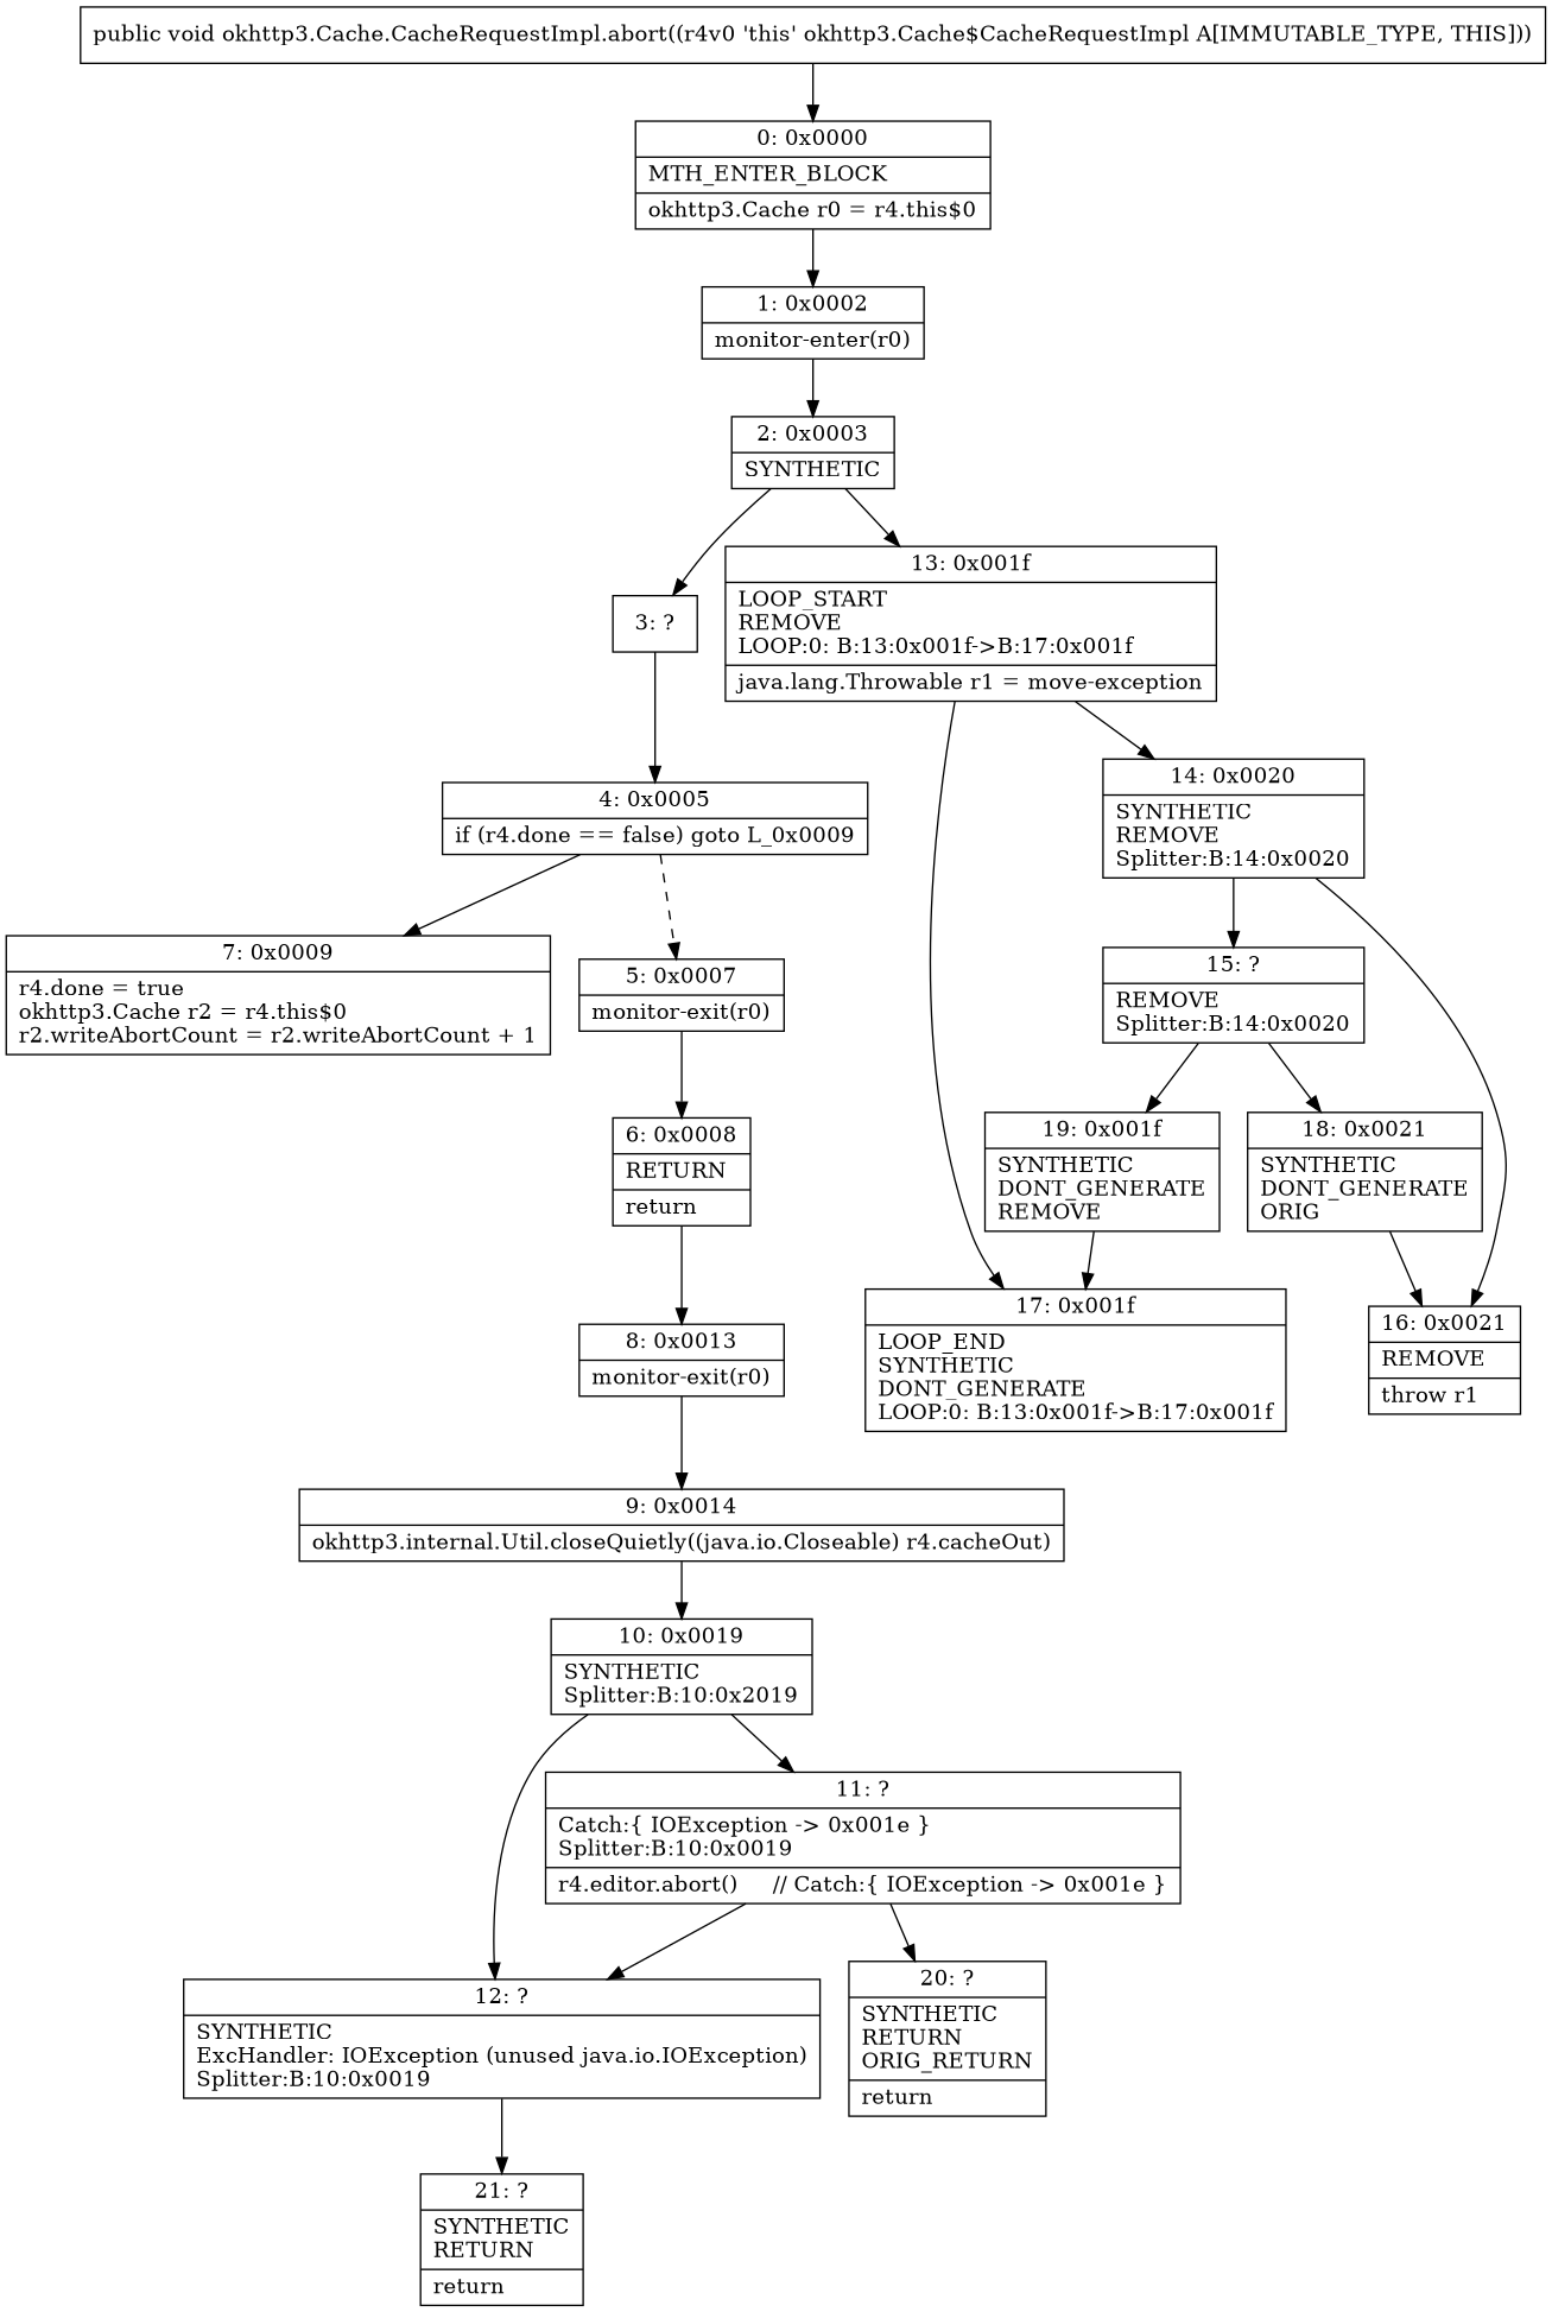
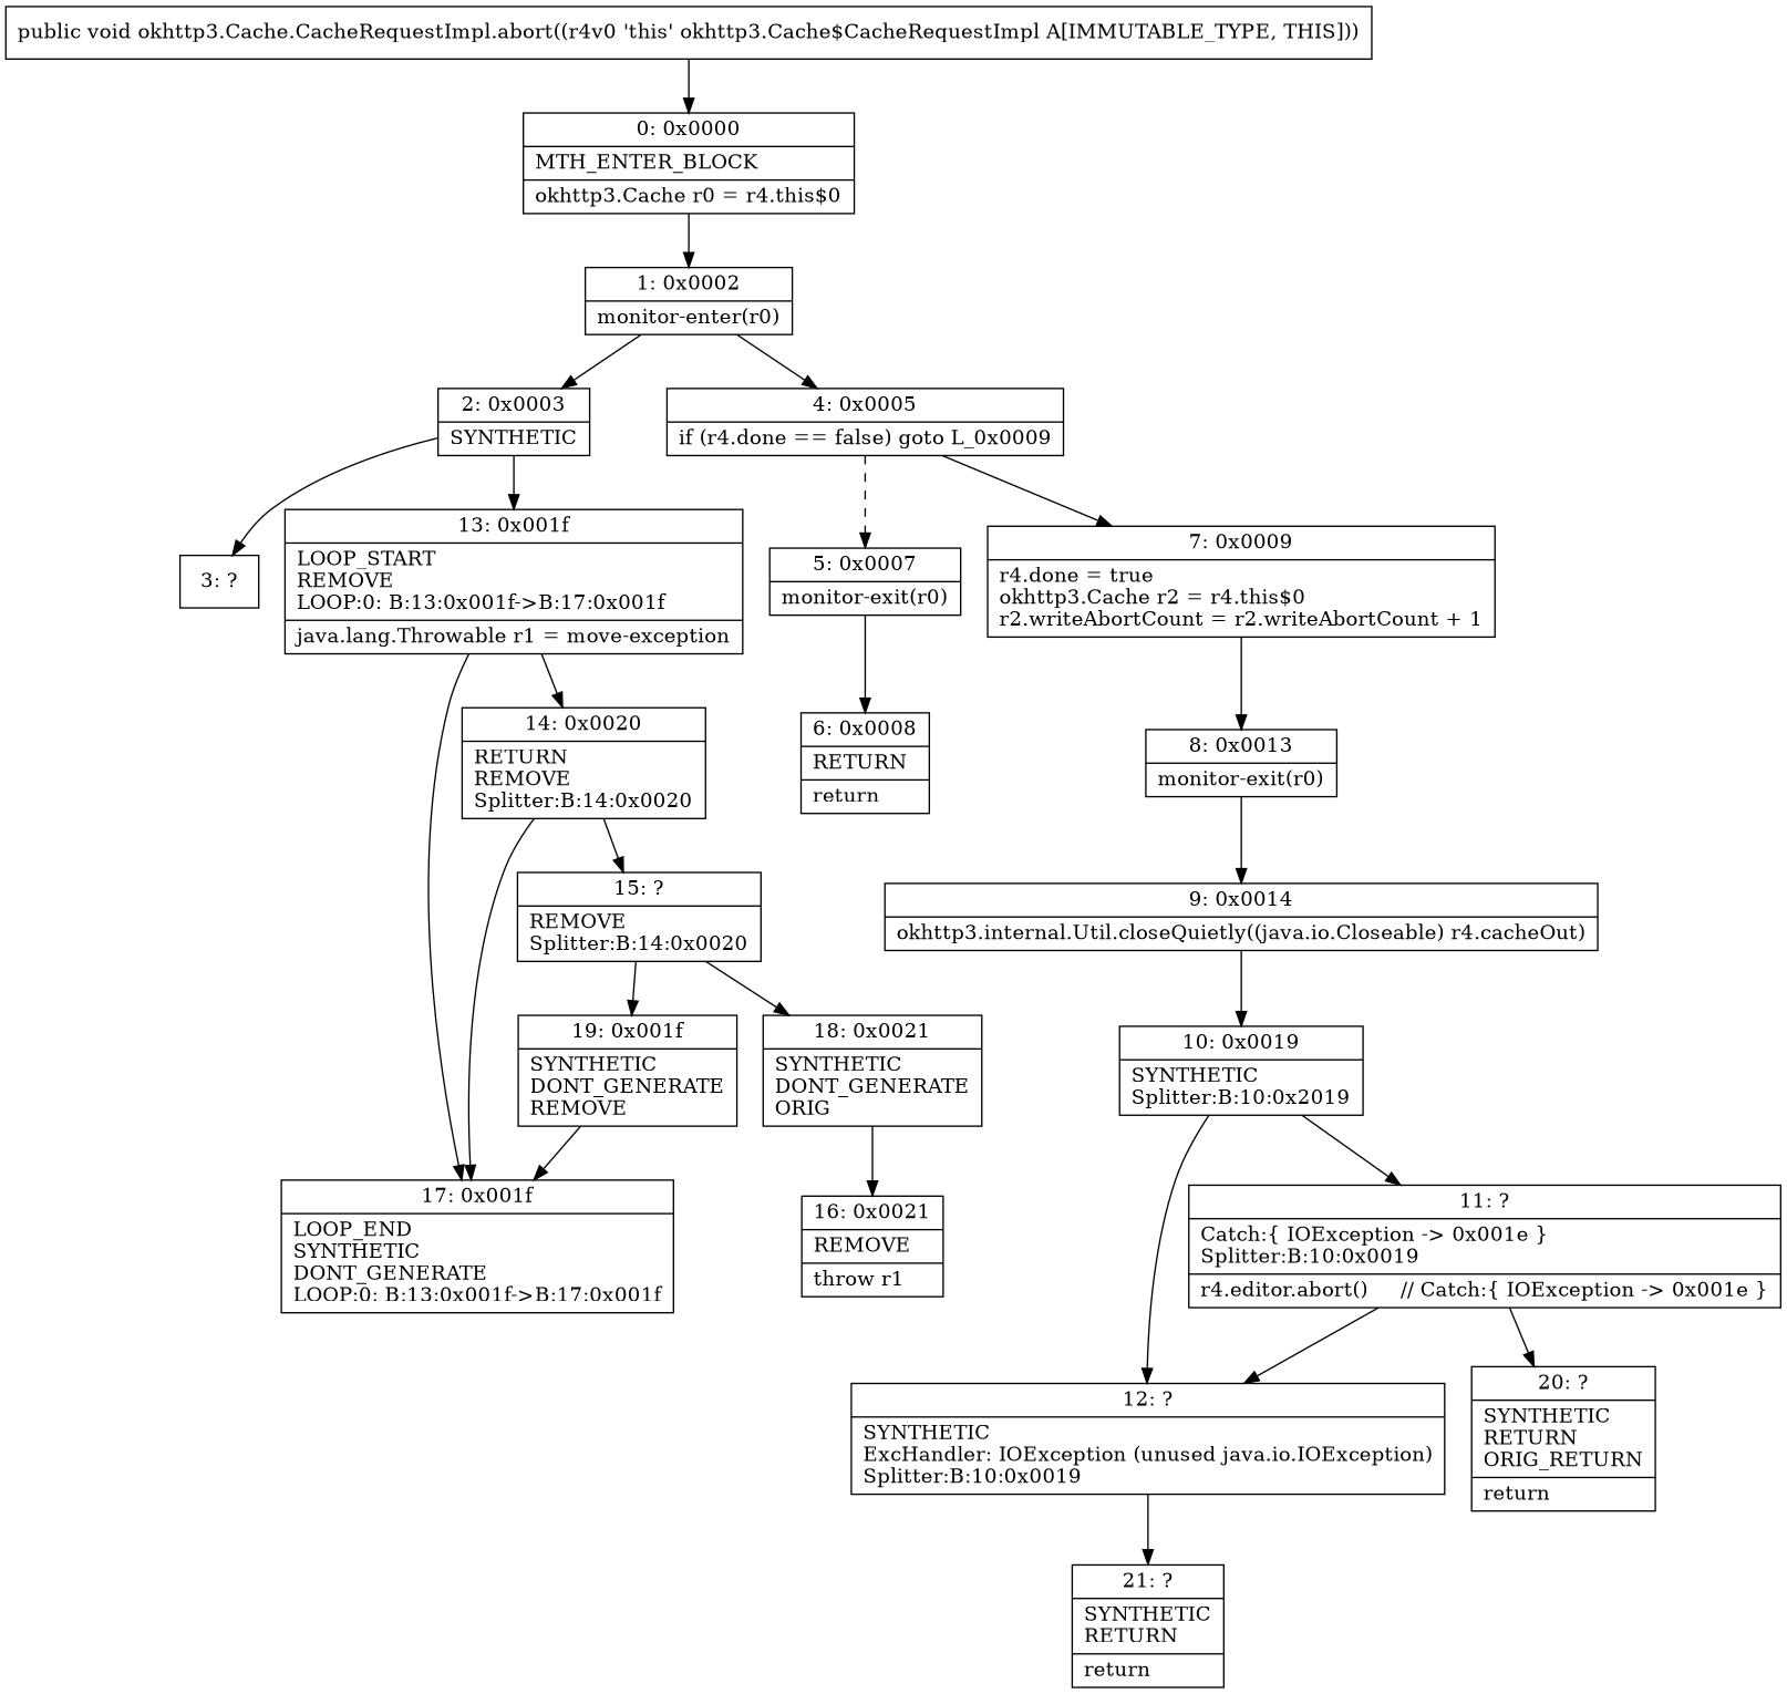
  digraph {
    node [shape=record]
    n1 [label="{0\:\ 0x0000|MTH_ENTER_BLOCK\l|okhttp3.Cache r0 = r4.this$0\l}"]
    n2 [label="{1\:\ 0x0002|monitor\-enter(r0)\l}"]
    n3 [label="{2\:\ 0x0003|SYNTHETIC\l}"]
    n4 [label="{3\:\ ?}"]
    n5 [label="{13\:\ 0x001f|LOOP_START\lREMOVE\lLOOP:0: B:13:0x001f\-\>B:17:0x001f\l|java.lang.Throwable r1 = move\-exception\l}"]
    n6 [label="{4\:\ 0x0005|if (r4.done == false) goto L_0x0009\l}"]
-   n7 [label="{14\:\ 0x0020|SYNTHETIC\lREMOVE\lSplitter:B:14:0x0020\l}"]
+   n7 [label="{14\:\ 0x0020|RETURN\lREMOVE\lSplitter:B:14:0x0020\l}"]
    n8 [label="{17\:\ 0x001f|LOOP_END\lSYNTHETIC\lDONT_GENERATE\lLOOP:0: B:13:0x001f\-\>B:17:0x001f\l}"]
    n9 [label="{5\:\ 0x0007|monitor\-exit(r0)\l}"]
    n10 [label="{7\:\ 0x0009|r4.done = true\lokhttp3.Cache r2 = r4.this$0\lr2.writeAbortCount = r2.writeAbortCount + 1\l}"]
    n11 [label="{6\:\ 0x0008|RETURN\l|return\l}"]
    n12 [label="{8\:\ 0x0013|monitor\-exit(r0)\l}"]
    n13 [label="{9\:\ 0x0014|okhttp3.internal.Util.closeQuietly((java.io.Closeable) r4.cacheOut)\l}"]
    n14 [label="{10\:\ 0x0019|SYNTHETIC\lSplitter:B:10:0x2019\l}"]
    n15 [label="{11\:\ ?|Catch:\{ IOException \-\> 0x001e \}\lSplitter:B:10:0x0019\l|r4.editor.abort()     \/\/ Catch:\{ IOException \-\> 0x001e \}\l}"]
    n16 [label="{12\:\ ?|SYNTHETIC\lExcHandler: IOException (unused java.io.IOException)\lSplitter:B:10:0x0019\l}"]
    n17 [label="{20\:\ ?|SYNTHETIC\lRETURN\lORIG_RETURN\l|return\l}"]
    n18 [label="{21\:\ ?|SYNTHETIC\lRETURN\l|return\l}"]
    n19 [label="{15\:\ ?|REMOVE\lSplitter:B:14:0x0020\l}"]
    n20 [label="{18\:\ 0x0021|SYNTHETIC\lDONT_GENERATE\lORIG\l}"]
    n21 [label="{19\:\ 0x001f|SYNTHETIC\lDONT_GENERATE\lREMOVE\l}"]
    n22 [label="{16\:\ 0x0021|REMOVE\l|throw r1\l}"]
    n23 [label="{public void okhttp3.Cache.CacheRequestImpl.abort((r4v0 'this' okhttp3.Cache$CacheRequestImpl A[IMMUTABLE_TYPE, THIS])) }"]
    n1 -> n2
    n2 -> n3
    n3 -> n4
    n3 -> n5
-   n4 -> n6
+   n2 -> n6
    n5 -> n7
    n5 -> n8
    n6 -> n9 [style=dashed]
    n6 -> n10
-   n7 -> n22
+   n7 -> n8
    n7 -> n19
    n9 -> n11
-   n11 -> n12
+   n10 -> n12
    n12 -> n13
    n13 -> n14
    n14 -> n15
    n14 -> n16
    n15 -> n16
    n15 -> n17
    n16 -> n18
    n19 -> n20
    n19 -> n21
    n20 -> n22
    n21 -> n8
    n23 -> n1
  }
